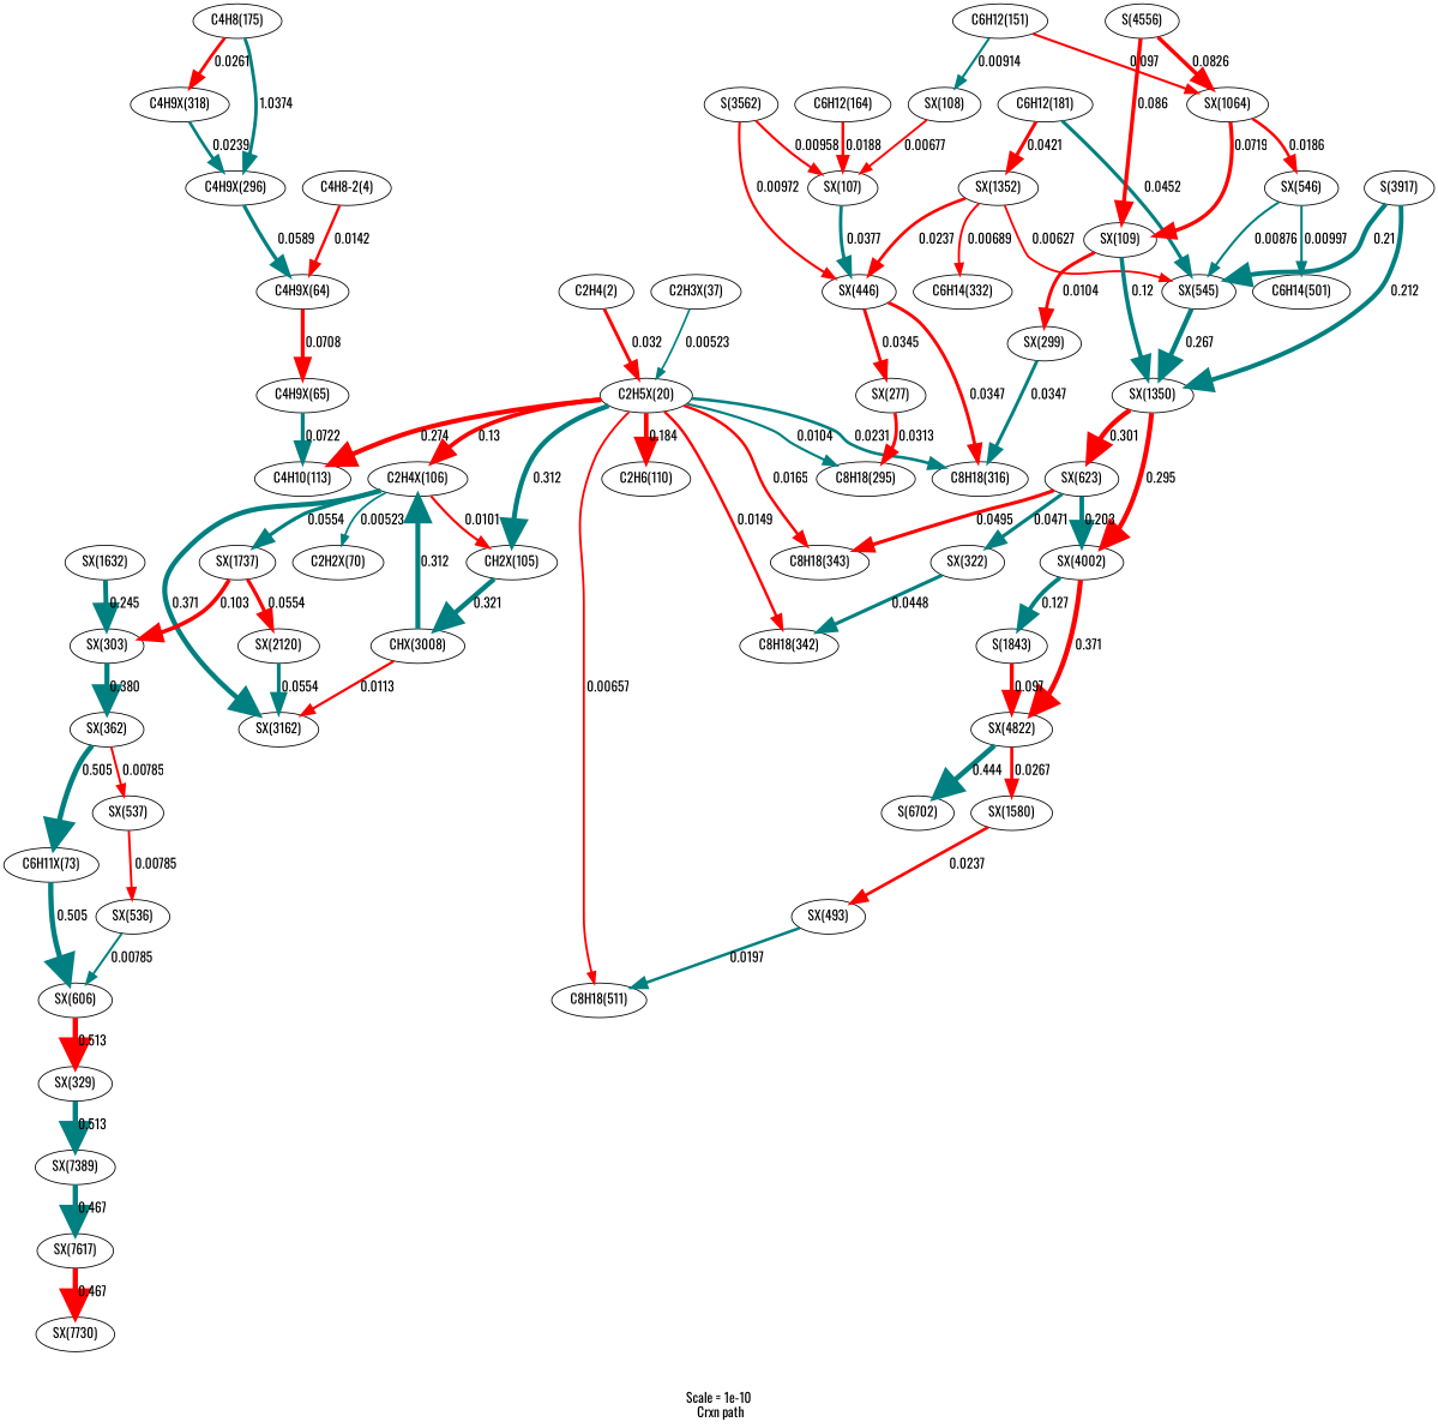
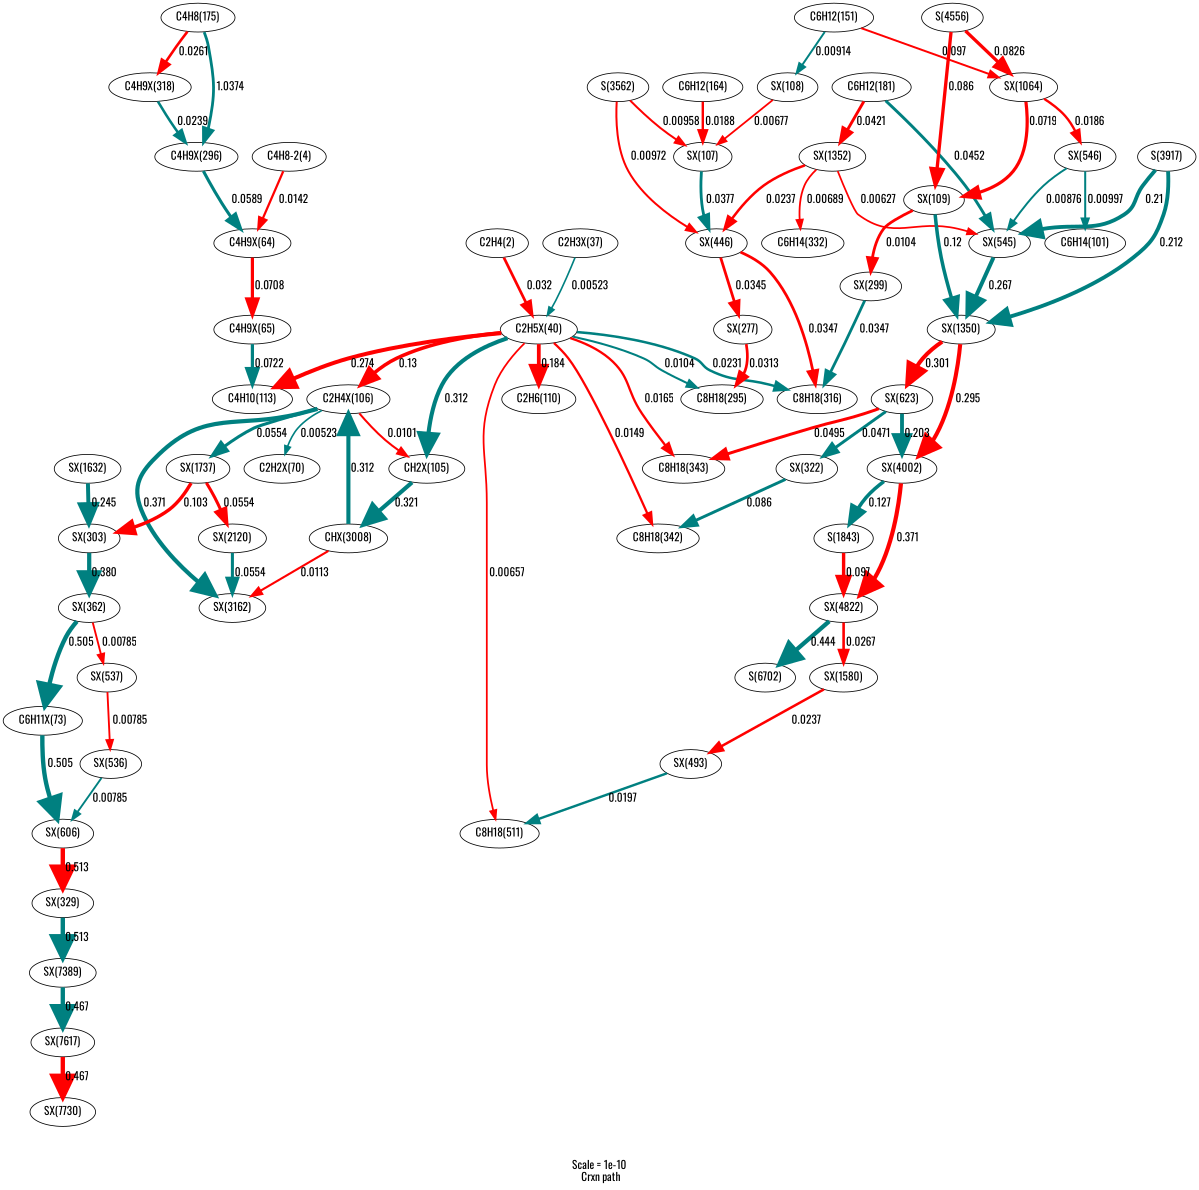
  digraph {
    fontname=Oswald
    label="Scale = 1e-10\l Crxn path"
    node [fontname=Oswald]
    edge [arrowsize=1.91 color=red fontname=Oswald style="setlinewidth(3.82)"]
    n1 [label="C2H4(2)"]
-   n2 [label="C2H5X(20)"]
+   n2 [label="C2H5X(40)"]
    n3 [label="C2H4X(106)"]
    n4 [label="C4H10(113)"]
    n5 [label="C2H6(110)"]
    n6 [label="C8H18(295)"]
    n7 [label="CH2X(105)"]
    n8 [label="C8H18(342)"]
    n9 [label="C8H18(316)"]
    n10 [label="C8H18(343)"]
    n11 [label="C8H18(511)"]
    n12 [label="C2H2X(70)"]
    n13 [label="SX(1737)"]
    n14 [label="SX(3162)"]
    n15 [label="CHX(3008)"]
    n16 [label="C2H3X(37)"]
    n17 [label="SX(303)"]
    n18 [label="SX(2120)"]
    n19 [label="C4H9X(65)"]
    n20 [label="C4H9X(64)"]
    n21 [label="C4H8-2(4)"]
    n22 [label="C4H9X(296)"]
    n23 [label="C4H9X(318)"]
    n24 [label="C4H8(175)"]
    n25 [label="SX(1352)"]
    n26 [label="C6H14(332)"]
    n27 [label="SX(446)"]
    n28 [label="SX(545)"]
    n29 [label="SX(277)"]
    n30 [label="SX(1350)"]
    n31 [label="SX(546)"]
-   n32 [label="C6H14(501)"]
+   n32 [label="C6H14(101)"]
    n33 [label="SX(1632)"]
    n34 [label="SX(362)"]
    n35 [label="C6H11X(73)"]
    n36 [label="SX(537)"]
    n37 [label="SX(606)"]
    n38 [label="SX(536)"]
    n39 [label="SX(329)"]
    n40 [label="SX(7389)"]
    n41 [label="SX(322)"]
    n42 [label="SX(299)"]
    n43 [label="SX(623)"]
    n44 [label="SX(4002)"]
    n45 [label="SX(4822)"]
    n46 [label="S(1843)"]
    n47 [label="SX(493)"]
    n48 [label="SX(107)"]
    n49 [label="S(3562)"]
    n50 [label="SX(108)"]
    n51 [label="C6H12(164)"]
    n52 [label="C6H12(181)"]
    n53 [label="C6H12(151)"]
    n54 [label="SX(1064)"]
    n55 [label="SX(109)"]
    n56 [label="S(3917)"]
    n57 [label="SX(1580)"]
    n58 [label="S(6702)"]
    n59 [label="S(4556)"]
    n60 [label="SX(7617)"]
    n61 [label="SX(7730)"]
    n1 -> n2 [arrowsize=1.7 label=" 0.032" style="setlinewidth(3.4)"]
    n2 -> n3 [arrowsize=2.23 label=" 0.13" style="setlinewidth(4.46)"]
    n2 -> n4 [arrowsize=2.51 label=" 0.274" style="setlinewidth(5.02)"]
    n2 -> n5 [arrowsize=2.36 label=" 0.184" style="setlinewidth(4.72)"]
    n2 -> n6 [arrowsize=1.28 color=teal label=" 0.0104" style="setlinewidth(2.56)"]
    n2 -> n7 [arrowsize=2.56 color=teal label=" 0.312" style="setlinewidth(5.12)"]
    n2 -> n8 [arrowsize=1.41 label=" 0.0149" style="setlinewidth(2.83)"]
    n2 -> n9 [arrowsize=1.58 color=teal label=" 0.0231" style="setlinewidth(3.16)"]
    n2 -> n10 [arrowsize=1.45 label=" 0.0165" style="setlinewidth(2.9)"]
    n2 -> n11 [arrowsize=1.1 label=" 0.00657" style="setlinewidth(2.21)"]
    n3 -> n7 [arrowsize=1.27 label=" 0.0101" style="setlinewidth(2.53)"]
    n3 -> n12 [arrowsize=1.02 color=teal label=" 0.00523" style="setlinewidth(2.03)"]
    n3 -> n13 [color=teal label=" 0.0554"]
    n3 -> n14 [arrowsize=2.63 color=teal label=" 0.371" style="setlinewidth(5.25)"]
    n7 -> n15 [arrowsize=2.57 color=teal label=" 0.321" style="setlinewidth(5.14)"]
    n13 -> n17 [arrowsize=2.14 label=" 0.103" style="setlinewidth(4.28)"]
    n13 -> n18 [label=" 0.0554"]
    n15 -> n3 [arrowsize=2.56 color=teal label=" 0.312" style="setlinewidth(5.12)"]
    n15 -> n14 [arrowsize=1.31 label=" 0.0113" style="setlinewidth(2.61)"]
    n16 -> n2 [arrowsize=1.02 color=teal label=" 0.00523" style="setlinewidth(2.03)"]
    n17 -> n34 [arrowsize=2.64 color=teal label=" 0.380" style="setlinewidth(5.28)"]
    n18 -> n14 [color=teal label=" 0.0554"]
    n19 -> n4 [arrowsize=2.01 color=teal label=" 0.0722" style="setlinewidth(4.02)"]
    n20 -> n19 [arrowsize=2 label=" 0.0708" style="setlinewidth(4)"]
    n21 -> n20 [arrowsize=1.39 label=" 0.0142" style="setlinewidth(2.79)"]
    n22 -> n20 [arrowsize=1.93 color=teal label=" 0.0589" style="setlinewidth(3.86)"]
    n23 -> n22 [arrowsize=1.59 color=teal label=" 0.0239" style="setlinewidth(3.18)"]
    n24 -> n22 [arrowsize=1.76 color=teal label=" 1.0374" style="setlinewidth(3.52)"]
    n24 -> n23 [arrowsize=1.62 label=" 0.0261" style="setlinewidth(3.25)"]
    n25 -> n26 [arrowsize=1.12 label=" 0.00689" style="setlinewidth(2.24)"]
    n25 -> n27 [arrowsize=1.59 label=" 0.0237" style="setlinewidth(3.17)"]
    n25 -> n28 [arrowsize=1.09 label=" 0.00627" style="setlinewidth(2.17)"]
    n27 -> n9 [arrowsize=1.73 label=" 0.0347" style="setlinewidth(3.46)"]
    n27 -> n29 [arrowsize=1.73 label=" 0.0345" style="setlinewidth(3.46)"]
    n28 -> n30 [arrowsize=2.5 color=teal label=" 0.267" style="setlinewidth(5)"]
    n29 -> n6 [arrowsize=1.69 label=" 0.0313" style="setlinewidth(3.39)"]
    n30 -> n43 [arrowsize=2.55 label=" 0.301" style="setlinewidth(5.09)"]
    n30 -> n44 [arrowsize=2.54 label=" 0.295" style="setlinewidth(5.08)"]
    n31 -> n28 [arrowsize=1.21 color=teal label=" 0.00876" style="setlinewidth(2.42)"]
    n31 -> n32 [arrowsize=1.26 color=teal label=" 0.00997" style="setlinewidth(2.52)"]
    n33 -> n17 [arrowsize=2.47 color=teal label=" 0.245" style="setlinewidth(4.95)"]
    n34 -> n35 [arrowsize=2.74 color=teal label=" 0.505" style="setlinewidth(5.48)"]
    n34 -> n36 [arrowsize=1.17 label=" 0.00785" style="setlinewidth(2.34)"]
    n35 -> n37 [arrowsize=2.74 color=teal label=" 0.505" style="setlinewidth(5.48)"]
    n36 -> n38 [arrowsize=1.17 label=" 0.00785" style="setlinewidth(2.34)"]
    n37 -> n39 [arrowsize=2.75 label=" 0.513" style="setlinewidth(5.5)"]
    n38 -> n37 [arrowsize=1.17 color=teal label=" 0.00785" style="setlinewidth(2.34)"]
    n39 -> n40 [arrowsize=2.75 color=teal label=" 0.513" style="setlinewidth(5.5)"]
    n40 -> n60 [arrowsize=2.71 color=teal label=" 0.467" style="setlinewidth(5.43)"]
-   n41 -> n8 [arrowsize=1.83 color=teal label=" 0.0448" style="setlinewidth(3.66)"]
+   n41 -> n8 [arrowsize=1.83 color=teal label=" 0.086" style="setlinewidth(3.66)"]
    n42 -> n9 [arrowsize=1.73 color=teal label=" 0.0347" style="setlinewidth(3.46)"]
    n43 -> n10 [arrowsize=1.87 label=" 0.0495" style="setlinewidth(3.73)"]
    n43 -> n41 [arrowsize=1.85 color=teal label=" 0.0471" style="setlinewidth(3.69)"]
    n43 -> n44 [arrowsize=2.4 color=teal label=" 0.203" style="setlinewidth(4.8)"]
    n44 -> n45 [arrowsize=2.63 label=" 0.371" style="setlinewidth(5.25)"]
    n44 -> n46 [arrowsize=2.22 color=teal label=" 0.127" style="setlinewidth(4.44)"]
    n45 -> n57 [arrowsize=1.63 label=" 0.0267" style="setlinewidth(3.27)"]
    n45 -> n58 [arrowsize=2.69 color=teal label=" 0.444" style="setlinewidth(5.39)"]
    n46 -> n45 [arrowsize=2.12 label=" 0.097" style="setlinewidth(4.24)"]
    n47 -> n11 [arrowsize=1.52 color=teal label=" 0.0197" style="setlinewidth(3.04)"]
    n48 -> n27 [arrowsize=1.76 color=teal label=" 0.0377" style="setlinewidth(3.53)"]
    n49 -> n27 [arrowsize=1.25 label=" 0.00972" style="setlinewidth(2.5)"]
    n49 -> n48 [arrowsize=1.25 label=" 0.00958" style="setlinewidth(2.49)"]
    n50 -> n48 [arrowsize=1.11 label=" 0.00677" style="setlinewidth(2.23)"]
    n51 -> n48 [arrowsize=1.5 label=" 0.0188" style="setlinewidth(3)"]
    n52 -> n25 [arrowsize=1.8 label=" 0.0421" style="setlinewidth(3.61)"]
    n52 -> n28 [arrowsize=1.83 color=teal label=" 0.0452" style="setlinewidth(3.66)"]
    n53 -> n50 [arrowsize=1.23 color=teal label=" 0.00914" style="setlinewidth(2.46)"]
    n53 -> n54 [arrowsize=1.23 label=" 0.097" style="setlinewidth(2.46)"]
    n54 -> n31 [arrowsize=1.5 label=" 0.0186" style="setlinewidth(2.99)"]
    n54 -> n55 [arrowsize=2.01 label=" 0.0719" style="setlinewidth(4.01)"]
    n55 -> n30 [arrowsize=2.2 color=teal label=" 0.12" style="setlinewidth(4.4)"]
    n55 -> n42 [arrowsize=1.75 label=" 0.0104" style="setlinewidth(3.5)"]
    n56 -> n28 [arrowsize=2.41 color=teal label=" 0.21" style="setlinewidth(4.82)"]
    n56 -> n30 [arrowsize=2.42 color=teal label=" 0.212" style="setlinewidth(4.83)"]
    n57 -> n47 [arrowsize=1.59 label=" 0.0237" style="setlinewidth(3.17)"]
    n59 -> n54 [arrowsize=2.06 label=" 0.0826" style="setlinewidth(4.12)"]
    n59 -> n55 [arrowsize=2.07 label=" 0.086" style="setlinewidth(4.15)"]
    n60 -> n61 [arrowsize=2.71 label=" 0.467" style="setlinewidth(5.43)"]
  }
